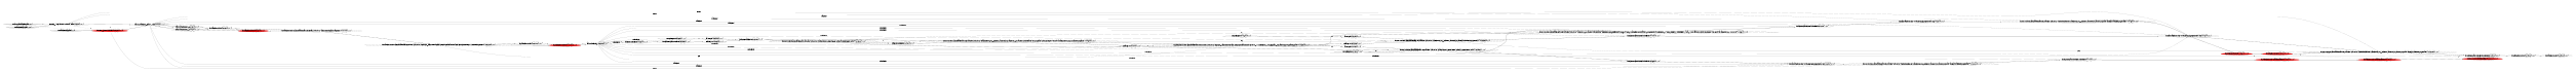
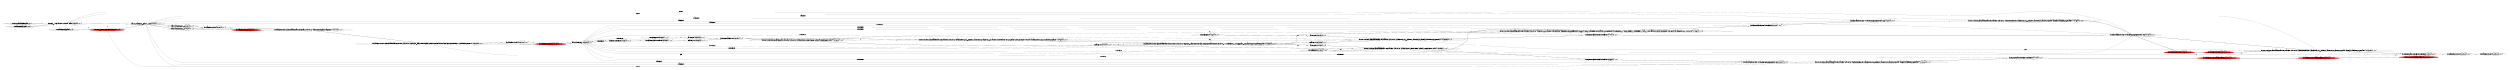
  digraph {
    rankdir=LR
    node [fillcolor=white shape=ellipse style=filled]
    edge [style=bold]
    n1 [label="this.server1VM.invoke(new CacheSerializableRunnable(\"Verify durable client\"){public void run2(){checkNumberOfClientProxies(1)CacheClientProxy proxy = getClientProxy()assertNotNull(proxy)assertTrue(proxy.isDurable())assertEquals(durableClientId,proxy.getDurableId())}})@@@67@@@['0', '1', '0']"]
    n2 [label="this.verifyListenerUpdates(numberOfEntries,numberOfEntries)@@@77@@@['0', '1', '0']"]
    n3 [fillcolor=red label="this.publisherClientVM.invoke((SerializableRunnableIF)null)@@@78@@@['0', '1', '0']"]
    n4 [label="fail(\"interrupted\")@@@67@@@['0', '0', '1']"]
    n5 [label="this.server1VM.invoke(new CacheSerializableRunnable(\"Verify durable client\"){public void run2(){CacheClientProxy proxy = getClientProxy()assertNotNull(proxy)assertEquals(numberOfEntries,proxy.getQueueSize())}})@@@69@@@['0', '0', '1']"]
    n6 [label="this.verifyListenerUpdatesDisconnected(numberOfEntries)@@@77@@@['0', '0', '1']"]
    n7 [label="this.server1VM.invoke(new CacheSerializableRunnable(\"Verify durable client\"){public void run2(){checkNumberOfClientProxies(1)CacheClientProxy proxy = getClientProxy()assertNotNull(proxy)assertTrue(proxy.isDurable())assertEquals(durableClientId,proxy.getDurableId())}})@@@81@@@['1', '0', '1']"]
    n8 [label="fail(\"interrupted\")@@@47@@@['0', '1', '0']"]
    n9 [label="this.server1VM.invoke(new CacheSerializableRunnable(\"Verify durable client\"){public void run2(){Awaitility.waitAtMost(60,TimeUnit.SECONDS).pollInterval(1,TimeUnit.SECONDS).until(null)}})@@@49@@@['1', '1', '0']"]
    n10 [label="this.server1VM.invoke(new CacheSerializableRunnable(\"Verify durable client\"){public void run2(){WaitCriterion wc = new WaitCriterion(){public boolean done(){CacheClientProxy proxy = getClientProxy()if (proxy == null) {excuse = \"No CacheClientProxy\"return false}int sz = proxy.getQueueSize()if (numberOfEntries != sz) {excuse = \"expected = \" + numberOfEntries + \", actual = \" + szreturn false}return true}public String description(){return excuse}}Wait.waitForCriterion(wc,60 * 1000,1000,true)}})@@@55@@@['1', '0', '0']"]
    n11 [label="this.verifyListenerUpdatesDisconnected(numberOfEntries)@@@63@@@['0', '1', '0']"]
    n12 [label="this.restartDurableClient(new Object((((edu.fdu.CPPDG.tinypdg.pe.ExpressionInfo@11e4e5)@@@78@@@['1', '0', '1']"]
    n13 [fillcolor=red label="this.server1VM.invoke((SerializableRunnableIF)null)@@@80@@@['0', '1', '0']"]
    n14 [label="this.verifyListenerUpdates(numberOfEntries,numberOfEntries)@@@91@@@['0', '0', '1']"]
    n15 [label="this.verifyListenerUpdatesDisconnected(numberOfEntries)@@@81@@@['1', '0', '0']"]
    n16 [label="this.restartDurableClient(new Object((((edu.fdu.CPPDG.tinypdg.pe.ExpressionInfo@11e235)@@@82@@@['1', '0', '0']"]
    n17 [label="this.disconnectDurableClient(true)@@@31@@@['1', '1', '1']"]
    n18 [label="this.server1VM.invoke(new CacheSerializableRunnable(\"Wait for paused\"){public void run2(){Awaitility.waitAtMost(60,TimeUnit.SECONDS).pollInterval(1,TimeUnit.SECONDS).until(null)}})@@@32@@@['1', '1', '0']"]
    n19 [label="this.server1VM.invoke(new CacheSerializableRunnable(\"Verify durable client\"){public void run2(){final CacheClientProxy proxy = getClientProxy()assertNotNull(proxy)WaitCriterion ev = new WaitCriterion(){public boolean done(){return proxy.isPaused()}public String description(){return null}}Wait.waitForCriterion(ev,1000,200,true)assertTrue(proxy.isPaused())}})@@@32@@@['0', '0', '1']"]
    n20 [label="Thread.sleep(1000)@@@44@@@['1', '1', '0']"]
-   n21 [label="publishEntries(numberOfEntries)@@@42@@@['0', '1', '0']"]
    n22 [label="this.publisherClientVM.invoke(new CacheSerializableRunnable(\"Publish more entries\"){public void run2(){Region region = CacheServerTestUtil.getCache().getRegion(regionName)assertNotNull(region)for (int i = 0 i < numberOfEntries i++){String keyAndValue = String.valueOf(i)region.put(keyAndValue,keyAndValue)}}})@@@50@@@['1', '1', '1']"]
    n23 [fillcolor=red label="this.durableClientVM.invoke((SerializableRunnableIF)null)@@@79@@@['0', '1', '0']"]
    n24 [label="this.durableClientVM.invoke(new CacheSerializableRunnable(\"Send clientReady\"){public void run2(){CacheServerTestUtil.getCache().readyForEvents()}})@@@7@@@['1', '1', '1']"]
    n25 [label="this.durableClientVM.invoke(new CacheSerializableRunnable(\"Register interest\"){public void run2(){Region region = CacheServerTestUtil.getCache().getRegion(regionName)assertNotNull(region)region.registerInterestRegex(\".*\",InterestResultPolicy.NONE,true)}})@@@13@@@['1', '1', '1']"]
    n26 [label="this.publisherClientVM.invoke(null)@@@21@@@['1', '0', '1']"]
    n27 [fillcolor=red label="this.publisherClientVM.invoke(null)@@@21@@@['0', '1', '0']"]
    n28 [fillcolor=lightgray label="testDurableClientPrimaryUpdate['0', '1', '0']" shape=diamond]
    n29 [fillcolor=red label="int serverPort = this.server1VM.invoke(null)@@@3@@@['0', '1', '0']"]
    n30 [label="this.restartDurableClient(new Object((((edu.fdu.CPPDG.tinypdg.pe.ExpressionInfo@11e364)@@@64@@@['0', '1', '0']"]
    n31 [label="final String durableClientId = getName() + \"_client\"@@@4@@@['1', '1', '1']"]
    n32 [fillcolor=red label="this.durableClientVM.invoke(null)@@@6@@@['0', '1', '0']"]
    n33 [label="final int numberOfEntries = 1@@@22@@@['1', '1', '1']"]
    n34 [label="publishEntries(numberOfEntries)@@@23@@@['1', '1', '1']"]
    n35 [label="this.verifyListenerUpdates(numberOfEntries)@@@24@@@['1', '1', '1']"]
    n36 [label="this.durableClientVM.invoke(null)@@@93@@@['0', '0', '1']"]
    n37 [fillcolor=red label="this.publisherClientVM.invoke(null)@@@96@@@['1', '0', '0']"]
    n38 [label="this.durableClientVM.invoke(null)@@@6@@@['1', '0', '1']"]
    n39 [label="this.server1VM.invoke(new CacheSerializableRunnable(\"Verify durable client\"){public void run2(){checkNumberOfClientProxies(1)CacheClientProxy proxy = getClientProxy()assertNotNull(proxy)assertTrue(proxy.isDurable())assertEquals(durableClientId,proxy.getDurableId())}})@@@85@@@['1', '0', '0']"]
    n40 [fillcolor=red label="this.durableClientVM.invoke(null)@@@97@@@['1', '0', '0']"]
    n41 [fillcolor=lightgray label="testStartStopStartDurableClientUpdate['0', '0', '1']" shape=diamond]
    n42 [label="int serverPort = ((Integer)this.server1VM.invoke(null)).intValue()@@@3@@@['1', '0', '1']"]
    n43 [label="Thread.sleep(1000)@@@26@@@['1', '1', '1']"]
    n44 [label="Thread.sleep(1000)@@@64@@@['0', '0', '1']"]
    n45 [label="fail(\"interrupted\")@@@29@@@['1', '1', '1']"]
    n46 [label="final int durableClientTimeout = 120@@@5@@@['1', '1', '0']"]
    n47 [label="final int durableClientTimeout = 60@@@5@@@['0', '0', '1']"]
    n48 [label="this.publisherClientVM.invoke(null)@@@92@@@['0', '0', '1']"]
    n49 [label="InterruptedException ex@@@66@@@['0', '0', '1']" shape=diamond]
    n50 [label="InterruptedException ex@@@52@@@['1', '0', '0']" shape=diamond]
    n51 [label="InterruptedException ex@@@28@@@['1', '1', '1']" shape=diamond]
    n52 [fillcolor=lightgray label="testDurableClientPrimaryUpdate['1', '0', '0']" shape=diamond]
    n1 -> n2
    n2 -> n3
    n3 -> n23
    n4 -> n5
    n5 -> n6
    n5 -> n7 [label=proxy style=solid]
    n6 -> n12
    n7 -> n13 [label=0 style=dashed]
    n7 -> n14
    n8 -> n9
    n9 -> n10
    n9 -> n11
    n10 -> n15
    n11 -> n30
    n12 -> n7
    n12 -> n37
    n14 -> n48
    n15 -> n16
    n16 -> n39
    n17 -> n18
    n17 -> n19
    n18 -> n10 [label=wc style=solid]
    n18 -> n19 [label=0 style=dashed]
    n18 -> n20
-   n18 -> n21
    n19 -> n5 [label=proxy style=solid]
    n19 -> n22
    n20 -> n9
    n20 -> n22 [label=0 style=dashed]
    n20 -> n22
-   n21 -> n20
    n22 -> n8
    n22 -> n8 [label=true style=dotted]
    n22 -> n10
    n22 -> n44
    n23 -> n13
    n24 -> n25
    n25 -> n22 [label=region style=solid]
    n25 -> n26
    n25 -> n27
    n26 -> n27 [label=0 style=dashed]
    n26 -> n33 [style=dashed]
    n27 -> n33
    n28 -> n29
    n29 -> n30 [label=serverPort style=solid]
    n29 -> n31
    n30 -> n1
    n31 -> n1 [label=durableClientId style=solid]
    n31 -> n7 [label=durableClientId style=solid]
    n31 -> n12 [label=durableClientId style=solid]
    n31 -> n16 [label=durableClientId style=solid]
    n31 -> n30 [label=durableClientId style=solid]
    n31 -> n39 [label=durableClientId style=solid]
    n31 -> n46
    n31 -> n47
    n32 -> n24
    n33 -> n2 [label=numberOfEntries style=solid]
    n33 -> n5 [label=numberOfEntries style=solid]
    n33 -> n6 [label=numberOfEntries style=solid]
    n33 -> n10 [label=numberOfEntries style=solid]
    n33 -> n11 [label=numberOfEntries style=solid]
    n33 -> n12 [label=numberOfEntries style=solid]
    n33 -> n14 [label=numberOfEntries style=solid]
    n33 -> n15 [label=numberOfEntries style=solid]
    n33 -> n20 [label=numberOfEntries style=solid]
-   n33 -> n21 [label=numberOfEntries style=solid]
    n33 -> n22 [label=numberOfEntries style=solid]
    n33 -> n34 [label=numberOfEntries style=solid]
    n33 -> n34
    n33 -> n35 [label=numberOfEntries style=solid]
    n34 -> n35
    n35 -> n43
    n37 -> n3 [label=0 style=dashed]
    n37 -> n40
    n38 -> n24
    n38 -> n32 [label=0 style=dashed]
    n39 -> n12
    n40 -> n7
    n40 -> n23 [label=0 style=dashed]
    n41 -> n42
    n42 -> n12 [label=serverPort style=solid]
    n42 -> n16 [label=serverPort style=solid]
    n42 -> n29 [label=0 style=dashed]
    n42 -> n31
    n43 -> n17
    n44 -> n5
    n45 -> n17
    n46 -> n32
    n46 -> n38
    n47 -> n38
    n48 -> n36
    n49 -> n4 [label=true style=dotted]
    n49 -> n4
    n50 -> n9
    n50 -> n9 [label=true style=dotted]
    n51 -> n45 [label=true style=dotted]
    n51 -> n45
    n52 -> n42
    n52 -> n47 [label=0 style=dashed]
  }
